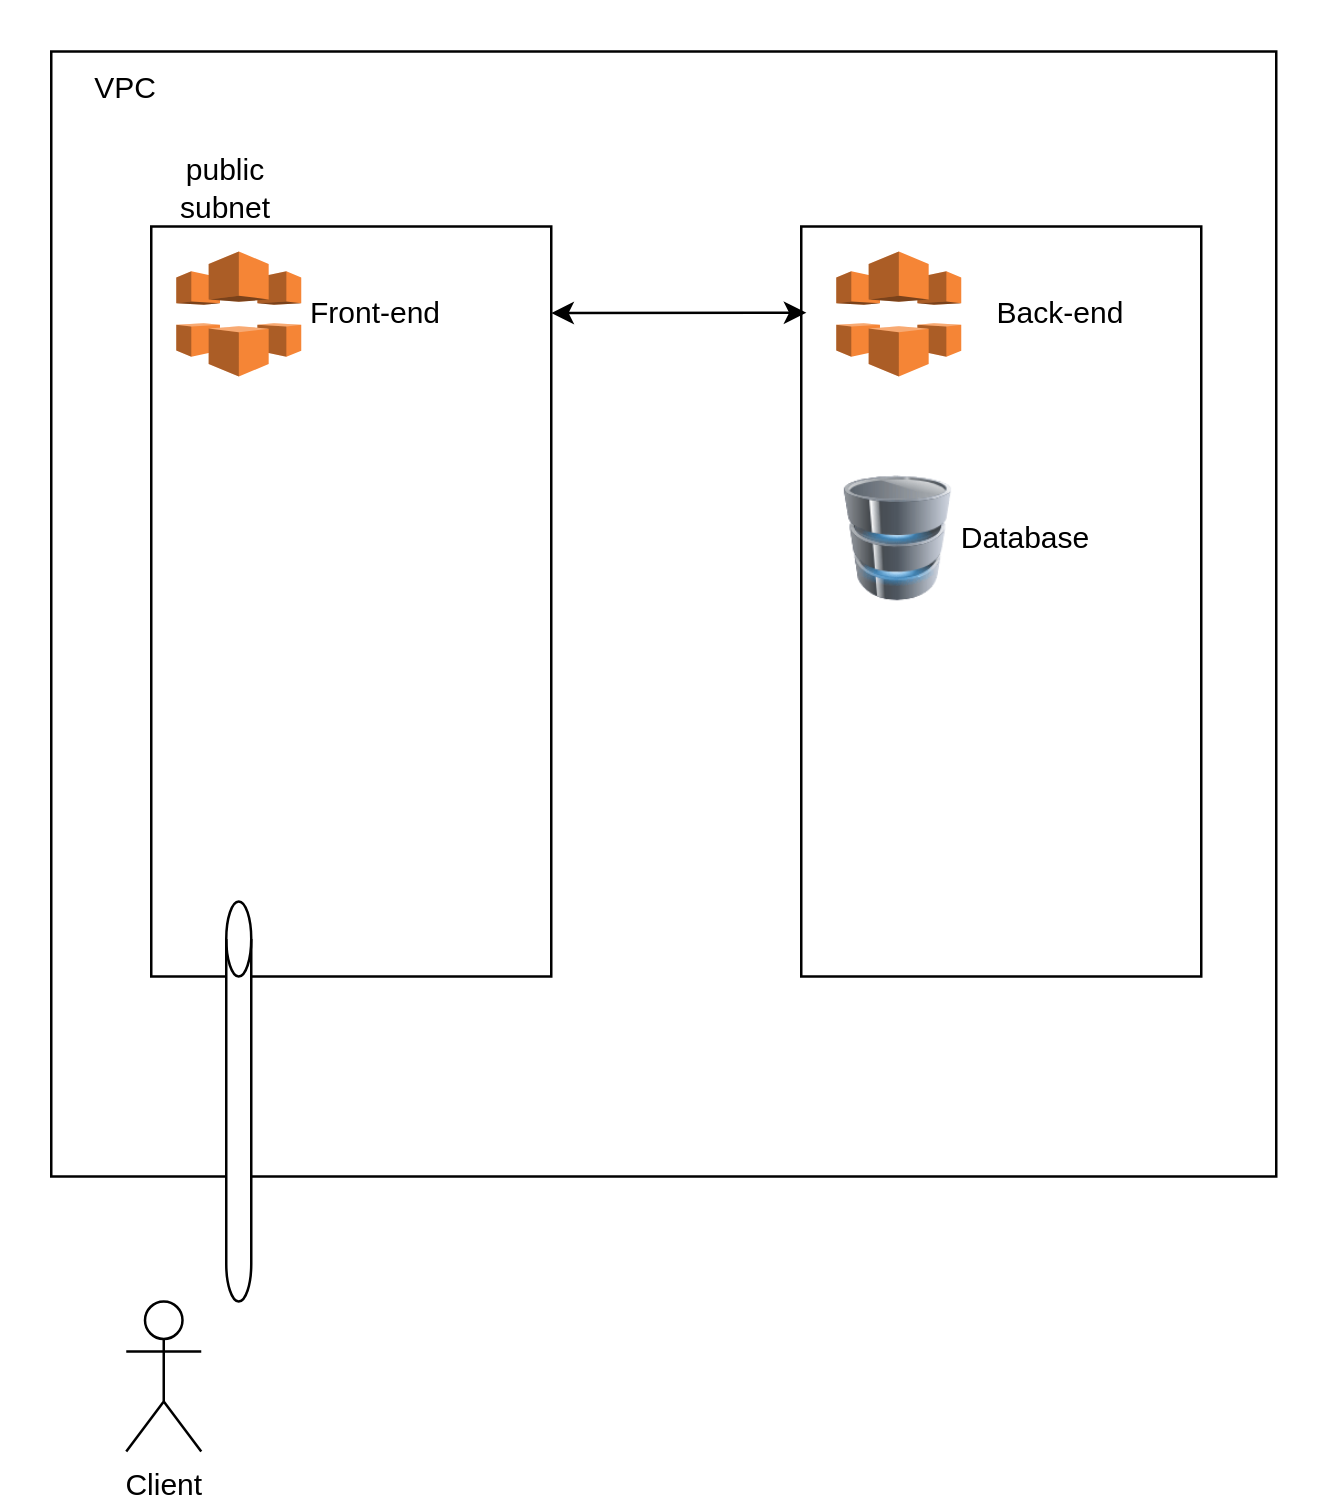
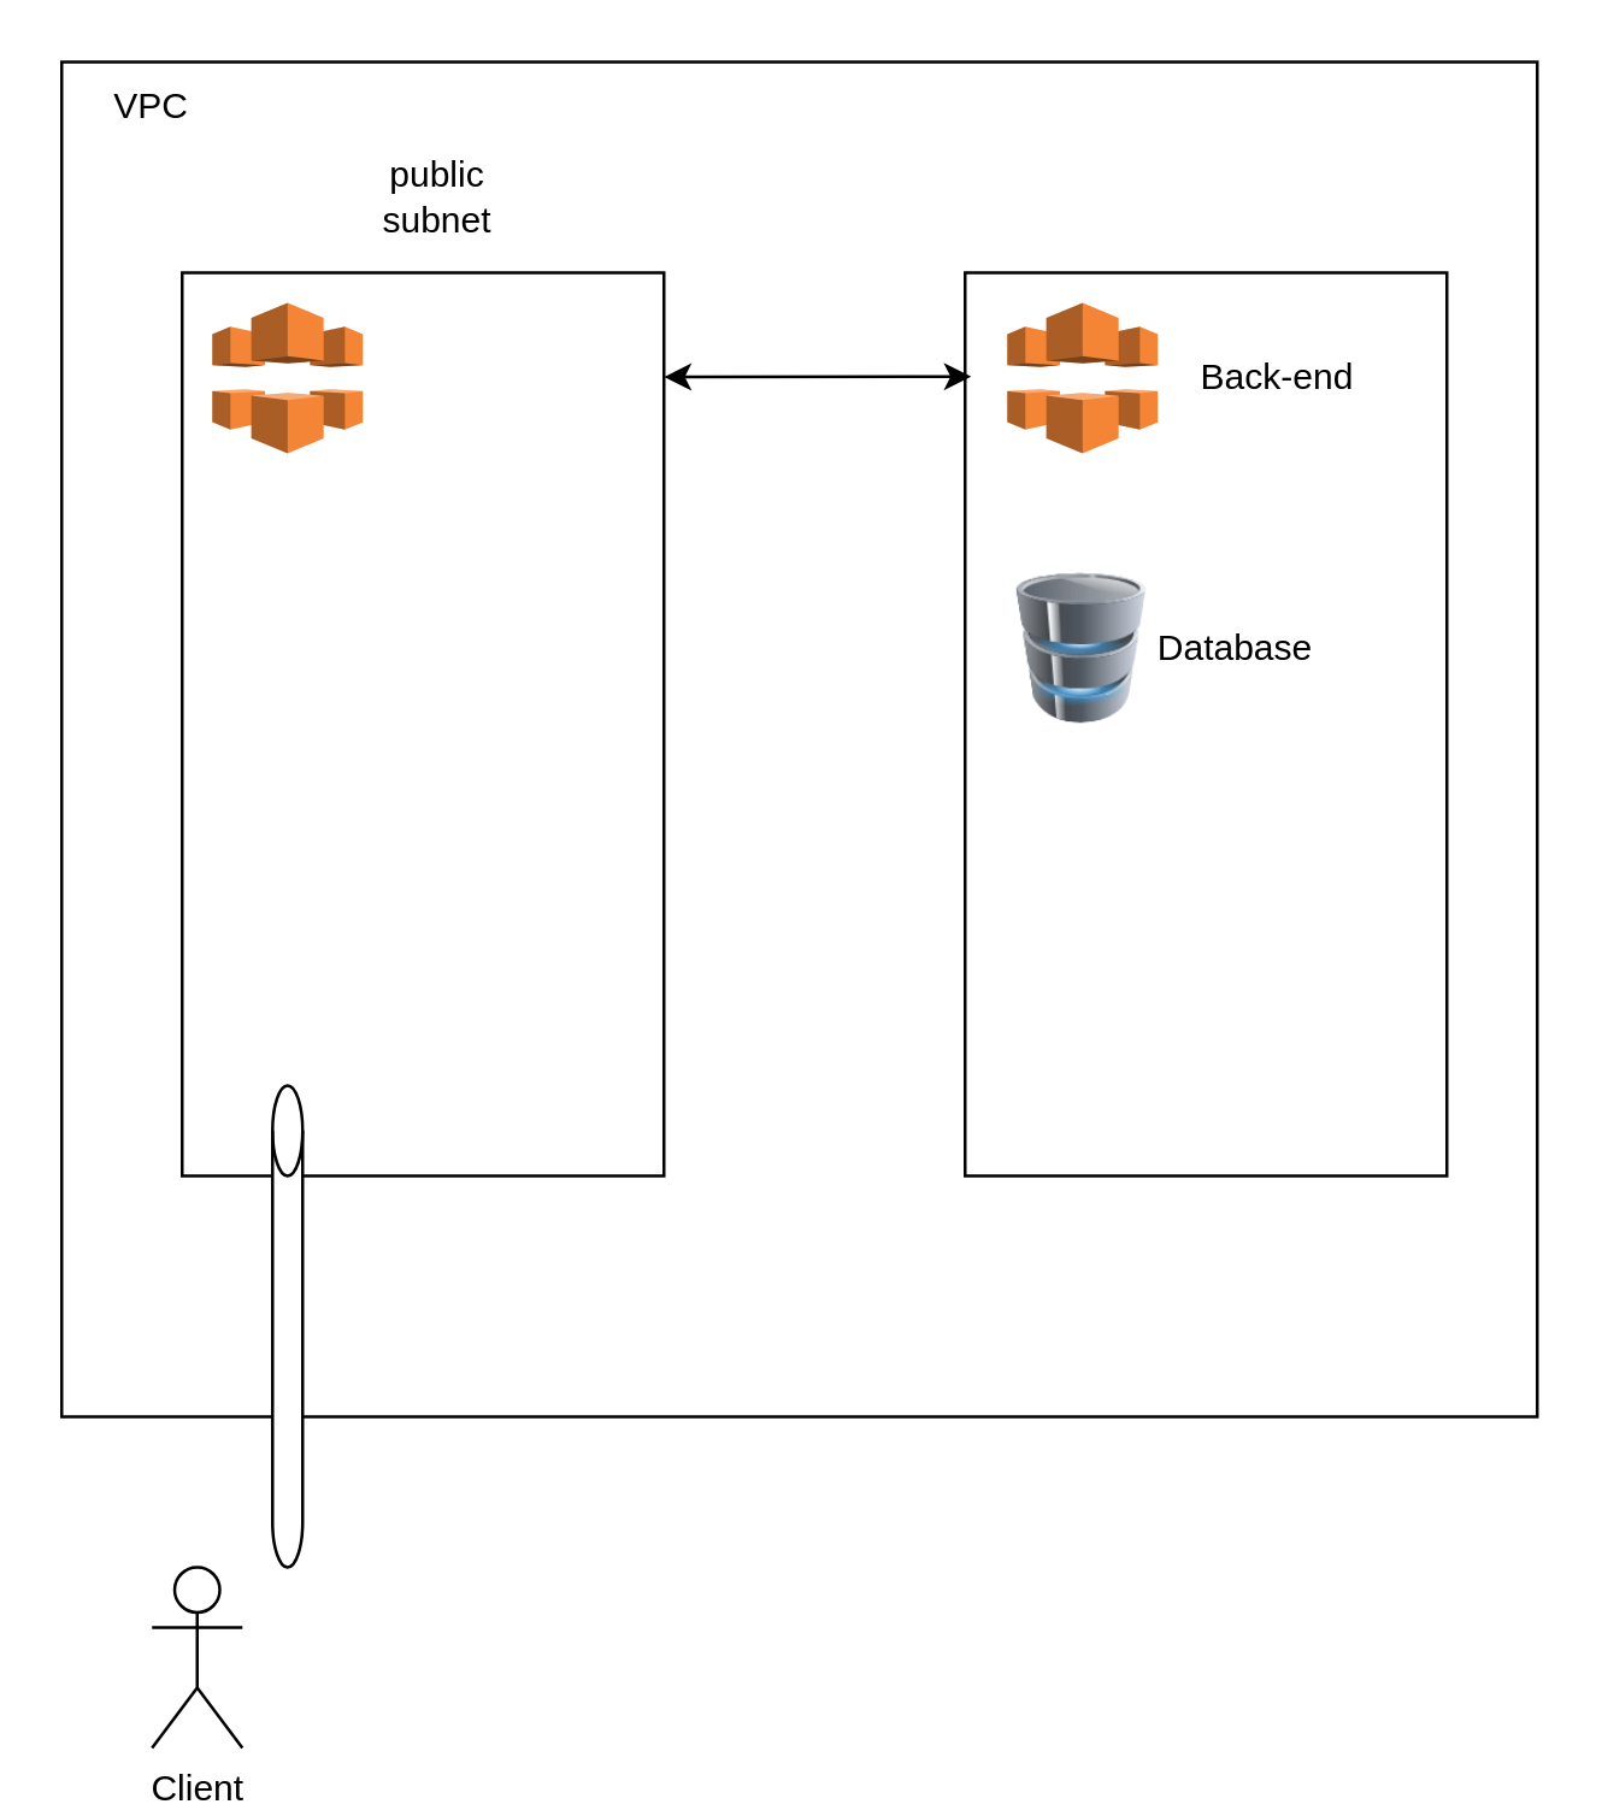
  <mxCell id="0" />
  <mxCell id="1" parent="0" />
  <mxCell id="2" value="" style="rounded=0;whiteSpace=wrap;html=1;" vertex="1" parent="1"><mxGeometry x="20" y="20" width="490" height="450" as="geometry" /></mxCell>
  <mxCell id="3" value="VPC" style="text;strokeColor=none;align=center;fillColor=none;html=1;verticalAlign=middle;whiteSpace=wrap;rounded=0;" vertex="1" parent="1"><mxGeometry x="20" y="20" width="60" height="30" as="geometry" /></mxCell>
  <mxCell id="4" value="" style="rounded=0;whiteSpace=wrap;html=1;" vertex="1" parent="1"><mxGeometry x="60" y="90" width="160" height="300" as="geometry" /></mxCell>
  <mxCell id="5" value="" style="rounded=0;whiteSpace=wrap;html=1;" vertex="1" parent="1"><mxGeometry x="320" y="90" width="160" height="300" as="geometry" /></mxCell>
- <mxCell id="6" value="public subnet" style="text;strokeColor=none;align=center;fillColor=none;html=1;verticalAlign=middle;whiteSpace=wrap;rounded=0;" vertex="1" parent="1"><mxGeometry x="60" y="60" width="60" height="30" as="geometry" /></mxCell>
+ <mxCell id="6" value="public subnet" style="text;strokeColor=none;align=center;fillColor=none;html=1;verticalAlign=middle;whiteSpace=wrap;rounded=0;" vertex="1" parent="1"><mxGeometry x="115" y="50" width="60" height="30" as="geometry" /></mxCell>
  <mxCell id="7" value="" style="outlineConnect=0;dashed=0;verticalLabelPosition=bottom;verticalAlign=top;align=center;html=1;shape=mxgraph.aws3.cloudfront;fillColor=#F58536;gradientColor=none;" vertex="1" parent="1"><mxGeometry x="70" y="100" width="50" height="50" as="geometry" /></mxCell>
- <mxCell id="8" value="Front-end" style="text;strokeColor=none;align=center;fillColor=none;html=1;verticalAlign=middle;whiteSpace=wrap;rounded=0;" vertex="1" parent="1"><mxGeometry x="120" y="110" width="60" height="30" as="geometry" /></mxCell>
  <mxCell id="9" value="" style="outlineConnect=0;dashed=0;verticalLabelPosition=bottom;verticalAlign=top;align=center;html=1;shape=mxgraph.aws3.cloudfront;fillColor=#F58536;gradientColor=none;" vertex="1" parent="1"><mxGeometry x="334" y="100" width="50" height="50" as="geometry" /></mxCell>
  <mxCell id="10" value="Back-end" style="text;strokeColor=none;align=center;fillColor=none;html=1;verticalAlign=middle;whiteSpace=wrap;rounded=0;" vertex="1" parent="1"><mxGeometry x="394" y="110" width="60" height="30" as="geometry" /></mxCell>
  <mxCell id="11" value="" style="image;html=1;image=img/lib/clip_art/computers/Database_128x128.png" vertex="1" parent="1"><mxGeometry x="334" y="190" width="50" height="50" as="geometry" /></mxCell>
  <mxCell id="12" value="Database" style="text;strokeColor=none;align=center;fillColor=none;html=1;verticalAlign=middle;whiteSpace=wrap;rounded=0;" vertex="1" parent="1"><mxGeometry x="380" y="200" width="60" height="30" as="geometry" /></mxCell>
  <mxCell id="13" value="" style="endArrow=classic;startArrow=classic;html=1;rounded=0;entryX=0.013;entryY=0.453;entryDx=0;entryDy=0;entryPerimeter=0;" edge="1" parent="1"><mxGeometry width="50" height="50" relative="1" as="geometry"><mxPoint x="220" y="124.6" as="sourcePoint" /><mxPoint x="322.08" y="124.5" as="targetPoint" /></mxGeometry></mxCell>
  <mxCell id="14" value="" style="shape=cylinder3;whiteSpace=wrap;html=1;boundedLbl=1;backgroundOutline=1;size=15;" vertex="1" parent="1"><mxGeometry x="90" y="360" width="10" height="160" as="geometry" /></mxCell>
  <mxCell id="15" value="Client" style="shape=umlActor;verticalLabelPosition=bottom;verticalAlign=top;html=1;outlineConnect=0;" vertex="1" parent="1"><mxGeometry x="50" y="520" width="30" height="60" as="geometry" /></mxCell>
